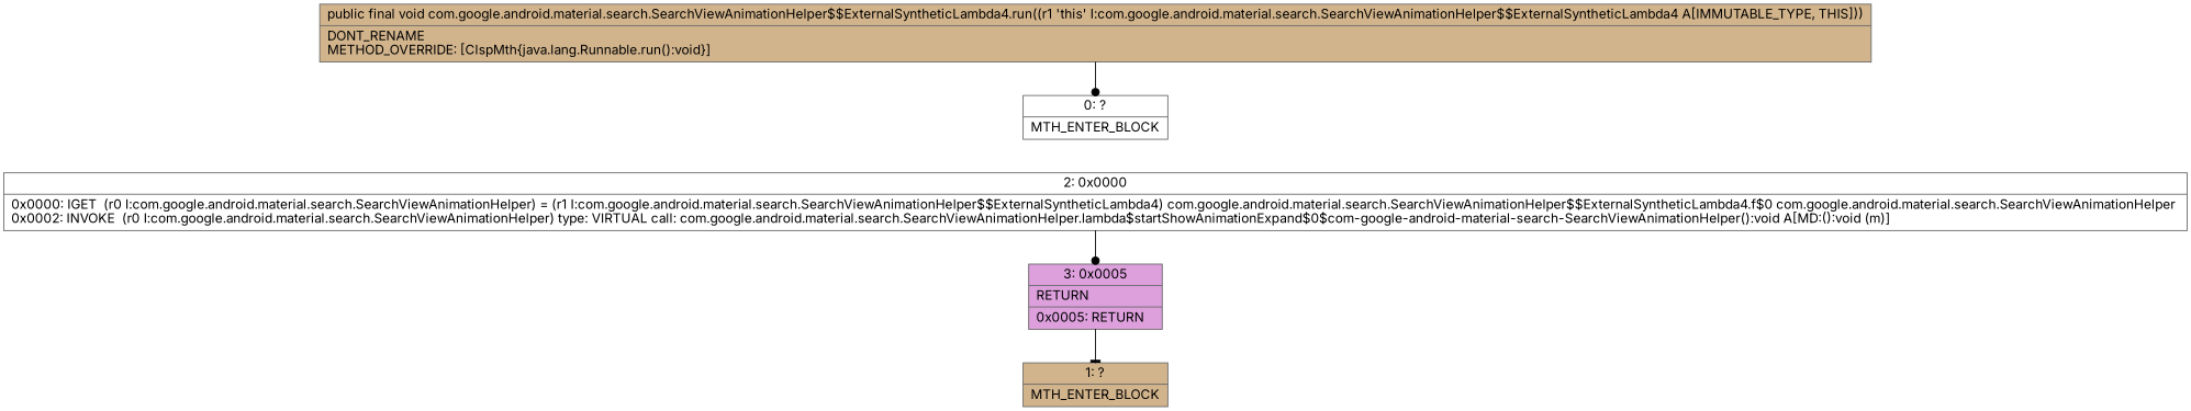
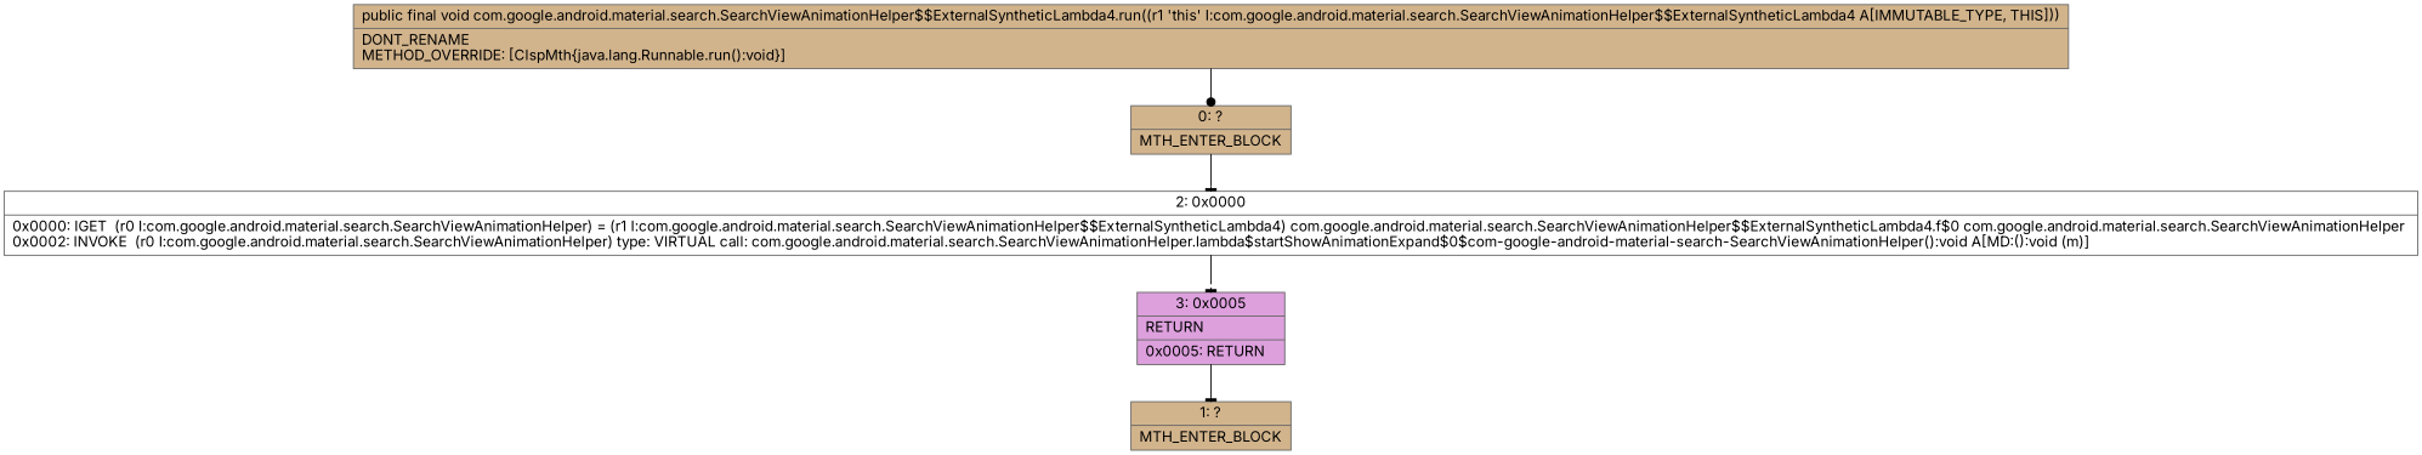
  digraph {
    fontname=Inter
    node [color=gray40 fillcolor=white fontname=Inter shape=record style=filled]
    edge [arrowhead=tee fontname=Inter]
-   n1 [label="{0\:\ ?|MTH_ENTER_BLOCK\l}"]
+   n1 [fillcolor=tan label="{0\:\ ?|MTH_ENTER_BLOCK\l}"]
    n2 [label="{2\:\ 0x0000|0x0000: IGET  (r0 I:com.google.android.material.search.SearchViewAnimationHelper) = (r1 I:com.google.android.material.search.SearchViewAnimationHelper$$ExternalSyntheticLambda4) com.google.android.material.search.SearchViewAnimationHelper$$ExternalSyntheticLambda4.f$0 com.google.android.material.search.SearchViewAnimationHelper \l0x0002: INVOKE  (r0 I:com.google.android.material.search.SearchViewAnimationHelper) type: VIRTUAL call: com.google.android.material.search.SearchViewAnimationHelper.lambda$startShowAnimationExpand$0$com\-google\-android\-material\-search\-SearchViewAnimationHelper():void A[MD:():void (m)]\l}"]
    n3 [fillcolor=plum label="{3\:\ 0x0005|RETURN\l|0x0005: RETURN   \l}"]
    n4 [fillcolor=tan label="{1\:\ ?|MTH_ENTER_BLOCK\l}"]
    n5 [fillcolor=tan label="{public final void com.google.android.material.search.SearchViewAnimationHelper$$ExternalSyntheticLambda4.run((r1 'this' I:com.google.android.material.search.SearchViewAnimationHelper$$ExternalSyntheticLambda4 A[IMMUTABLE_TYPE, THIS]))  | DONT_RENAME\lMETHOD_OVERRIDE: [ClspMth\{java.lang.Runnable.run():void\}]\l}"]
-   n2 -> n3 [arrowhead=dot]
+   n1 -> n2
+   n2 -> n3
    n3 -> n4
    n5 -> n1 [arrowhead=dot]
  }
